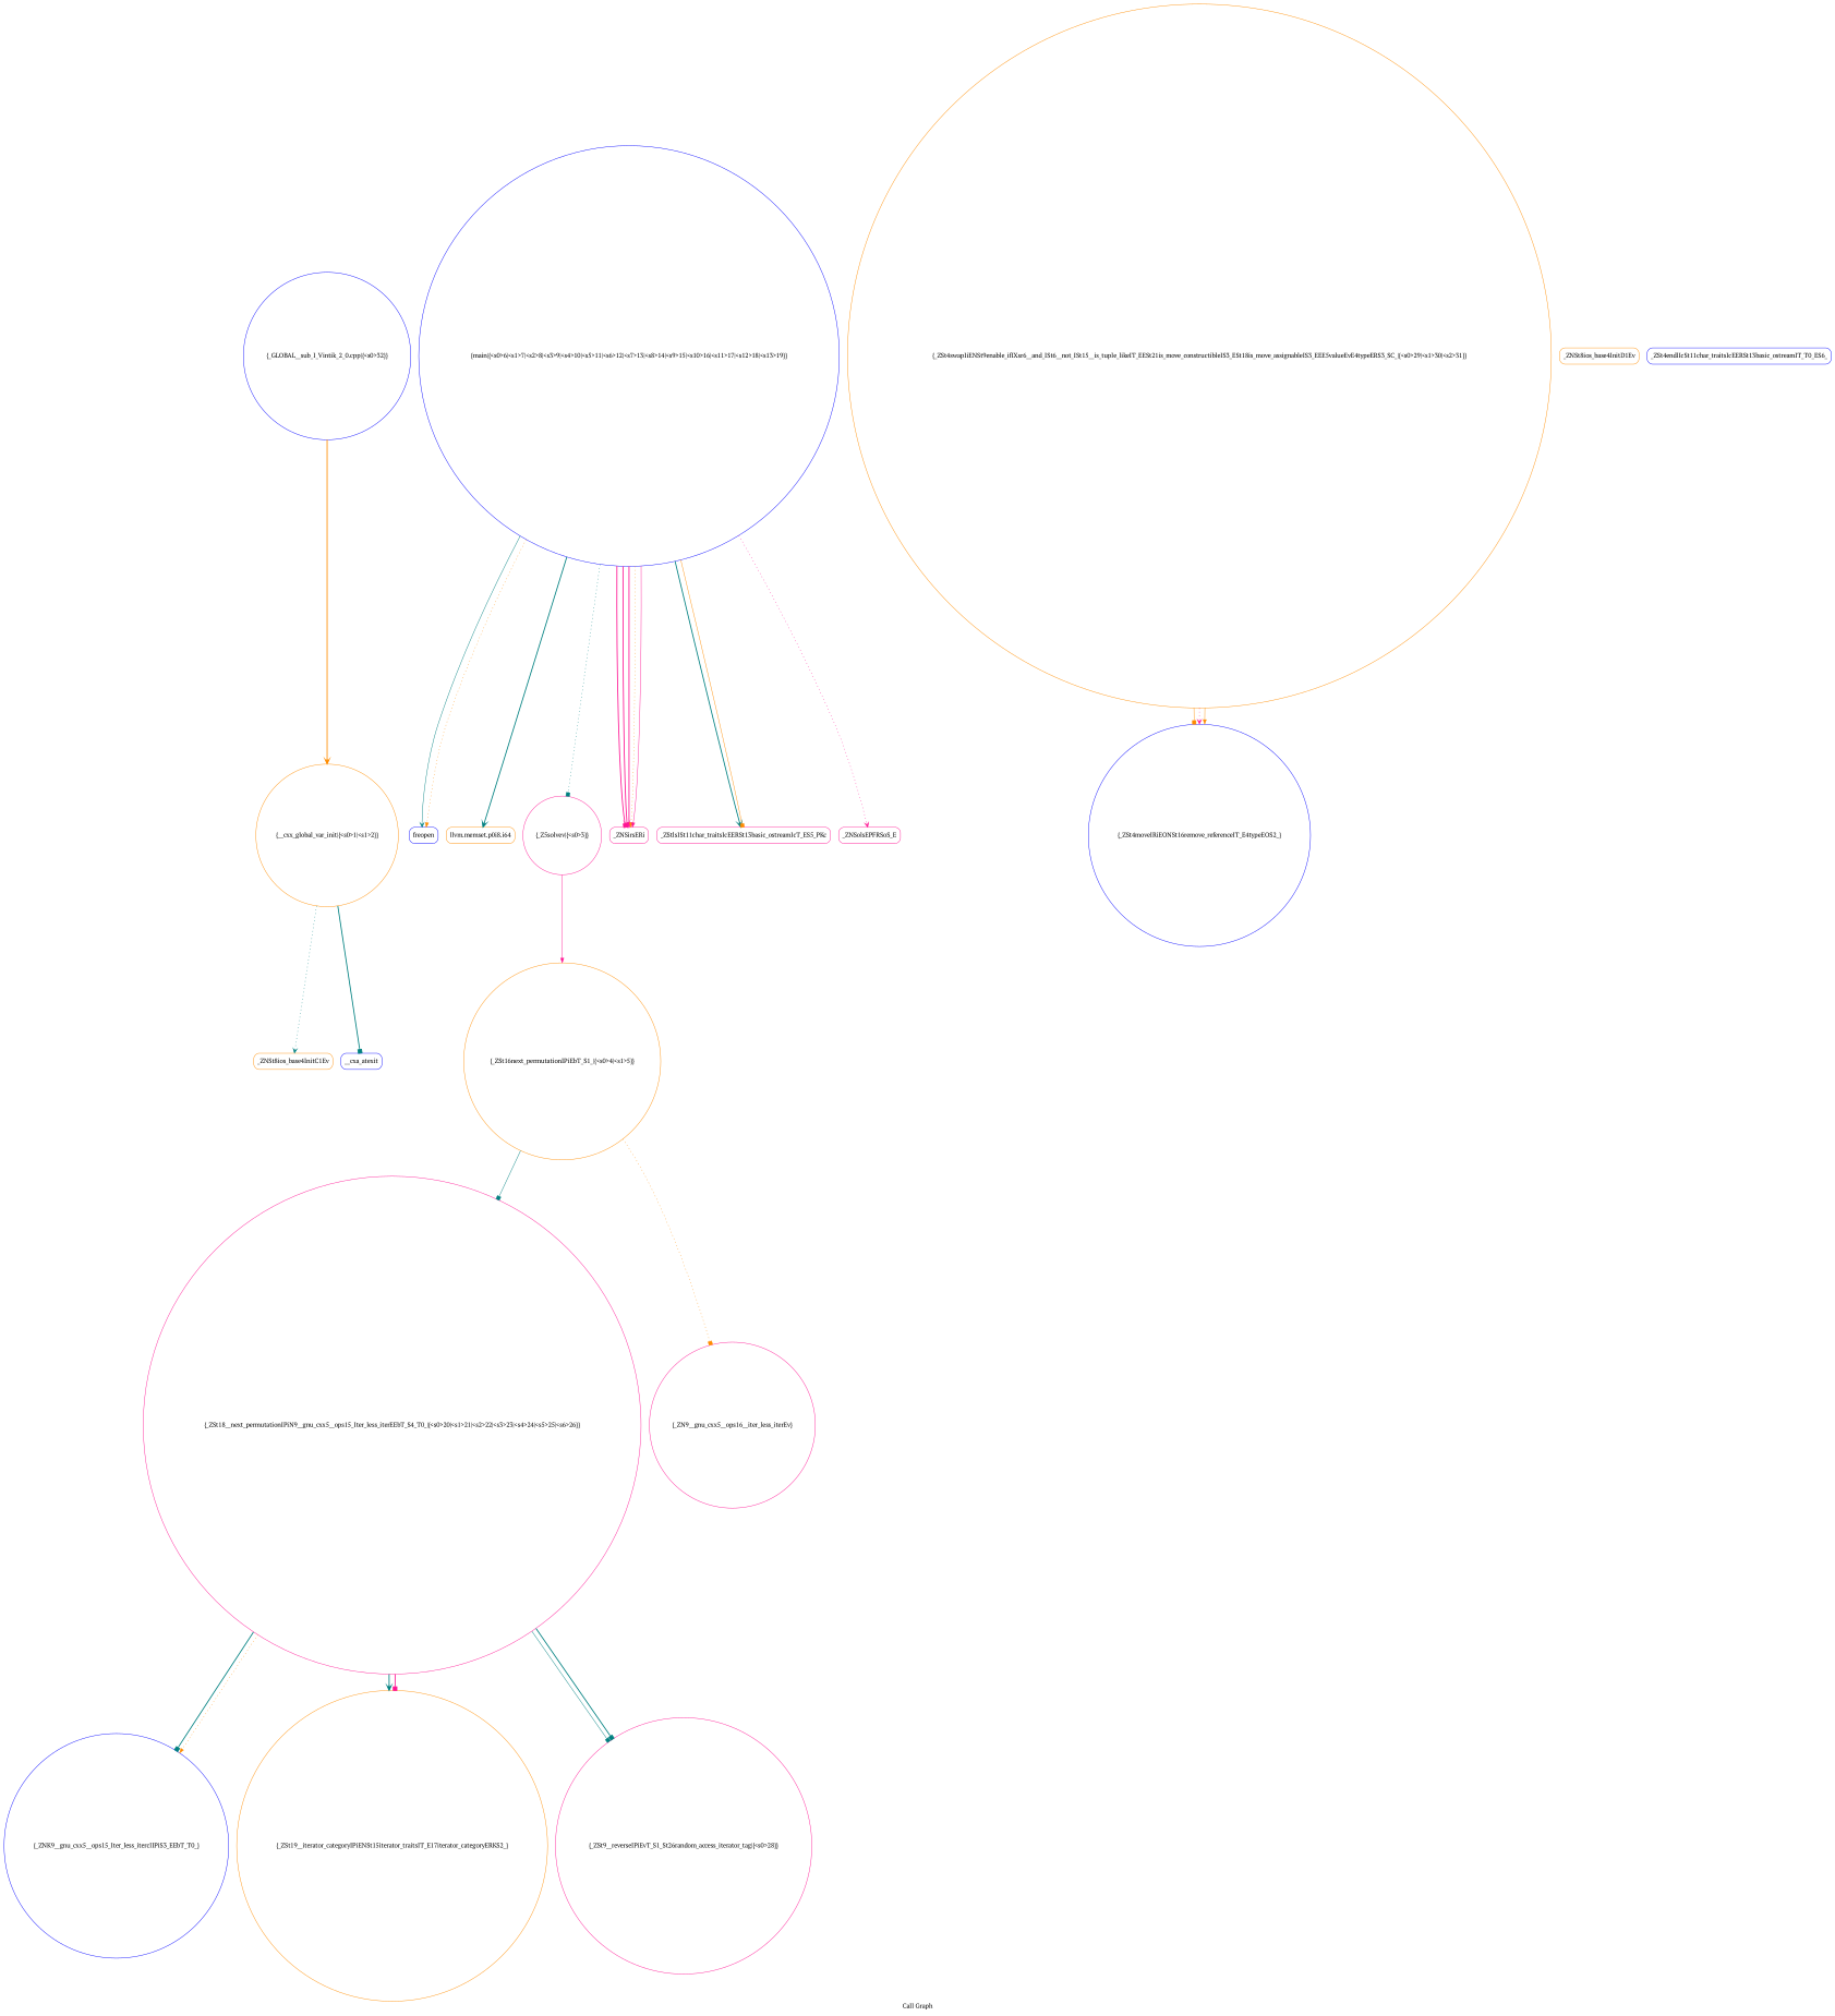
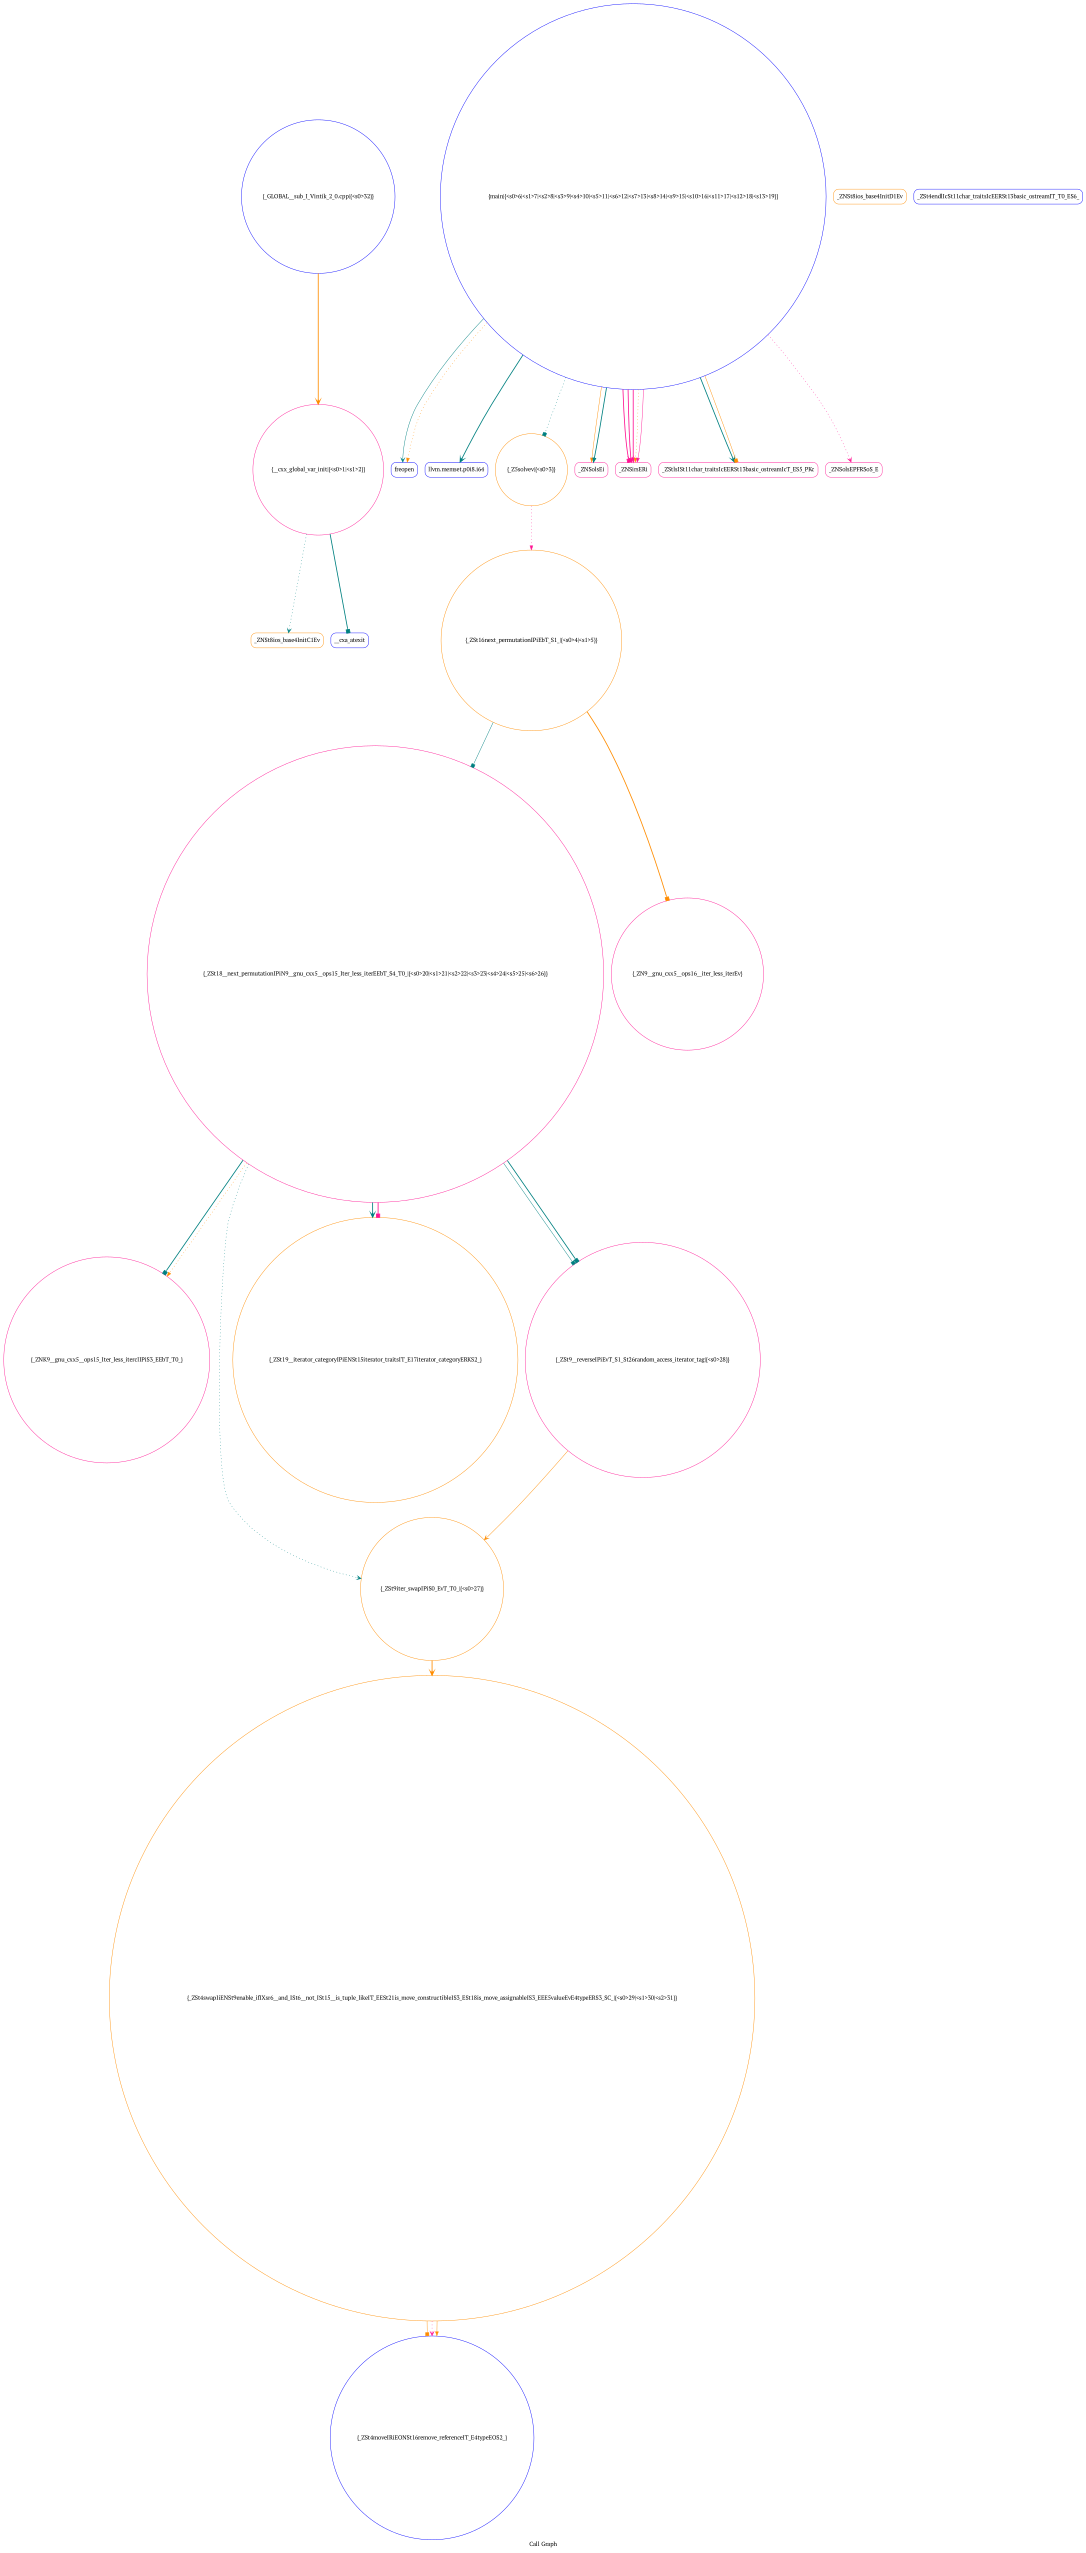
  digraph {
    fontname="PT Serif"
    label="Call Graph"
    node [color=deeppink fontname="PT Serif" shape=circle]
    edge [arrowhead=vee color=teal fontname="PT Serif" style=bold tailport=s0]
-   n1 [color=darkorange label="{__cxx_global_var_init|{<s0>1|<s1>2}}"]
+   n1 [label="{__cxx_global_var_init|{<s0>1|<s1>2}}"]
    n2 [color=darkorange label="{_ZNSt8ios_base4InitC1Ev}" shape=Mrecord]
    n3 [color=blue label="{__cxa_atexit}" shape=Mrecord]
    n4 [color=blue label="{freopen}" shape=Mrecord]
    n5 [label="{_ZSt18__next_permutationIPiN9__gnu_cxx5__ops15_Iter_less_iterEEbT_S4_T0_|{<s0>20|<s1>21|<s2>22|<s3>23|<s4>24|<s5>25|<s6>26}}"]
-   n6 [color=blue label="{_ZNK9__gnu_cxx5__ops15_Iter_less_iterclIPiS3_EEbT_T0_}"]
+   n6 [label="{_ZNK9__gnu_cxx5__ops15_Iter_less_iterclIPiS3_EEbT_T0_}"]
+   n7 [color=darkorange label="{_ZSt9iter_swapIPiS0_EvT_T0_|{<s0>27}}"]
    n8 [color=darkorange label="{_ZSt19__iterator_categoryIPiENSt15iterator_traitsIT_E17iterator_categoryERKS2_}"]
    n9 [label="{_ZSt9__reverseIPiEvT_S1_St26random_access_iterator_tag|{<s0>28}}"]
    n10 [color=darkorange label="{_ZSt4swapIiENSt9enable_ifIXsr6__and_ISt6__not_ISt15__is_tuple_likeIT_EESt21is_move_constructibleIS3_ESt18is_move_assignableIS3_EEE5valueEvE4typeERS3_SC_|{<s0>29|<s1>30|<s2>31}}"]
    n11 [color=blue label="{_ZSt4moveIRiEONSt16remove_referenceIT_E4typeEOS2_}"]
    n12 [color=darkorange label="{_ZNSt8ios_base4InitD1Ev}" shape=Mrecord]
-   n13 [color=darkorange label="{llvm.memset.p0i8.i64}" shape=Mrecord]
-   n14 [label="{_Z5solvev|{<s0>3}}"]
+   n13 [color=blue label="{llvm.memset.p0i8.i64}" shape=Mrecord]
+   n14 [color=darkorange label="{_Z5solvev|{<s0>3}}"]
    n15 [color=darkorange label="{_ZSt16next_permutationIPiEbT_S1_|{<s0>4|<s1>5}}"]
    n16 [label="{_ZN9__gnu_cxx5__ops16__iter_less_iterEv}"]
+   n17 [label="{_ZNSolsEi}" shape=Mrecord]
    n18 [color=blue label="{main|{<s0>6|<s1>7|<s2>8|<s3>9|<s4>10|<s5>11|<s6>12|<s7>13|<s8>14|<s9>15|<s10>16|<s11>17|<s12>18|<s13>19}}"]
    n19 [label="{_ZNSirsERi}" shape=Mrecord]
    n20 [label="{_ZStlsISt11char_traitsIcEERSt13basic_ostreamIcT_ES5_PKc}" shape=Mrecord]
    n21 [label="{_ZNSolsEPFRSoS_E}" shape=Mrecord]
    n22 [color=blue label="{_ZSt4endlIcSt11char_traitsIcEERSt13basic_ostreamIT_T0_ES6_}" shape=Mrecord]
    n23 [color=blue label="{_GLOBAL__sub_I_Vintik_2_0.cpp|{<s0>32}}"]
    n1 -> n2 [style=dotted]
    n1 -> n3 [arrowhead=box tailport=s1]
    n5 -> n6 [arrowhead=box]
    n5 -> n6 [arrowhead=normal color=darkorange style=dotted tailport=s1]
+   n5 -> n7 [style=dotted tailport=s2]
    n5 -> n8 [tailport=s3]
    n5 -> n8 [arrowhead=box color=deeppink tailport=s5]
    n5 -> n9 [arrowhead=box style=solid tailport=s4]
    n5 -> n9 [arrowhead=box tailport=s6]
+   n7 -> n10 [color=darkorange]
+   n9 -> n7 [color=darkorange style=solid]
    n10 -> n11 [arrowhead=box color=darkorange style=solid]
    n10 -> n11 [color=deeppink style=dotted tailport=s1]
    n10 -> n11 [arrowhead=normal color=darkorange style=solid tailport=s2]
-   n14 -> n15 [arrowhead=normal color=deeppink style=solid]
+   n14 -> n15 [arrowhead=normal color=deeppink style=dotted]
    n15 -> n5 [arrowhead=box style=solid tailport=s1]
-   n15 -> n16 [arrowhead=box color=darkorange style=dotted]
+   n15 -> n16 [arrowhead=box color=darkorange]
    n18 -> n4 [style=solid]
    n18 -> n4 [arrowhead=normal color=darkorange style=dotted tailport=s1]
    n18 -> n13 [tailport=s5]
    n18 -> n14 [arrowhead=box style=dotted tailport=s11]
+   n18 -> n17 [arrowhead=normal color=darkorange style=solid tailport=s9]
+   n18 -> n17 [arrowhead=normal tailport=s12]
    n18 -> n19 [arrowhead=box color=deeppink tailport=s2]
    n18 -> n19 [color=deeppink tailport=s3]
    n18 -> n19 [arrowhead=normal color=deeppink tailport=s4]
    n18 -> n19 [arrowhead=normal color=darkorange style=dotted tailport=s6]
    n18 -> n19 [arrowhead=normal color=deeppink style=solid tailport=s7]
    n18 -> n20 [tailport=s8]
    n18 -> n20 [arrowhead=box color=darkorange style=solid tailport=s10]
    n18 -> n21 [color=deeppink style=dotted tailport=s13]
    n23 -> n1 [color=darkorange]
  }
